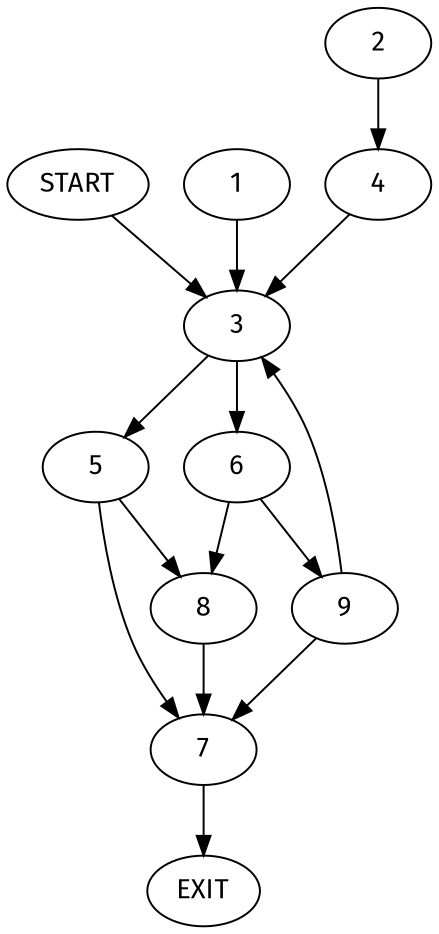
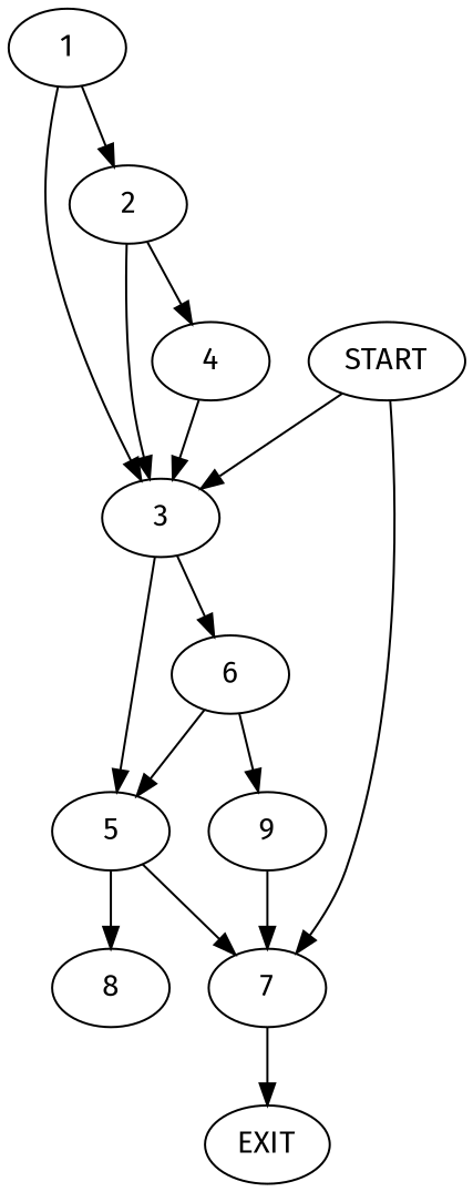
  digraph {
    fontname="Fira Sans"
    node [fontname="Fira Sans"]
    edge [fontname="Fira Sans"]
    n1 [label=START]
    3
    1
    2
    n5 [label=EXIT]
    4
    5
    6
    7
    8
    9
    n1 -> 3
    3 -> 5
    3 -> 6
    1 -> 3
-   9 -> 3
+   1 -> 2
+   2 -> 3
    2 -> 4
    4 -> 3
    5 -> 7
    5 -> 8
-   6 -> 8
+   6 -> 5
    6 -> 9
    7 -> n5
-   8 -> 7
+   n1 -> 7
    9 -> 7
  }
